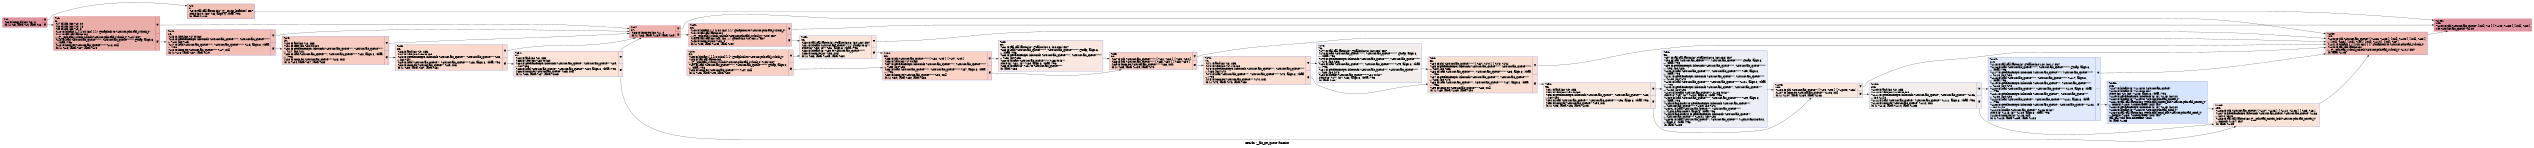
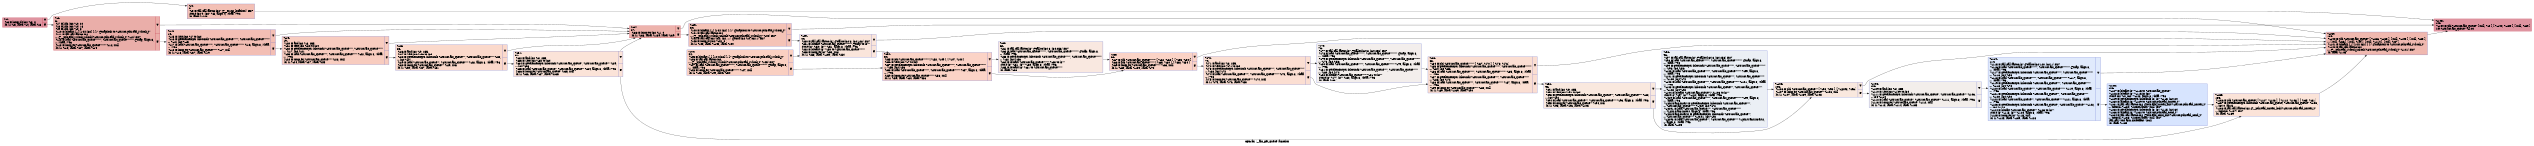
  digraph {
    label="CFG for '__aio_get_queue' function"
    rankdir=LR
    node [color="#3d50c3ff" fillcolor="#b70d2870" shape=record style=filled]
    edge [tailport=s0]
    n1 [color="#b70d28ff" label="{%2:\l  %3 = icmp slt i32 %0, 0\l  br i1 %3, label %4, label %6\l|{<s0>T|<s1>F}}"]
    n2 [fillcolor="#e5705870" label="{%4:\l4:                                                \l  %5 = tail call fastcc i32* @__errno_location() #27\l  store i32 9, i32* %5, align 4, !tbaa !792\l  br label %143\l}"]
    n3 [color="#b70d28ff" fillcolor="#d0473d70" label="{%6:\l6:                                                \l  %7 = lshr i32 %0, 24\l  %8 = lshr i32 %0, 16\l  %9 = lshr i32 %0, 8\l  %10 = bitcast \{ \{ [14 x i32] \} \}* @maplock to %struct.pthread_rwlock_t*\l  %11 = tail call fastcc i32\l... @__pthread_rwlock_rdlock(%struct.pthread_rwlock_t* %10) #27\l  %12 = load %struct.aio_queue*****, %struct.aio_queue****** @map, align 8,\l... !tbaa !796\l  %13 = icmp eq %struct.aio_queue***** %12, null\l  br i1 %13, label %37, label %14\l|{<s0>T|<s1>F}}"]
    n4 [color="#b70d28ff" label="{%143:\l143:                                              \l  %144 = phi %struct.aio_queue* [ null, %4 ], [ %140, %139 ], [ null, %39 ]\l  ret %struct.aio_queue* %144\l}"]
    n5 [color="#b70d28ff" fillcolor="#d6524470" label="{%37:\l37:                                               \l  %38 = icmp eq i32 %1, 0\l  br i1 %38, label %139, label %39\l|{<s0>T|<s1>F}}"]
    n6 [fillcolor="#e36c5570" label="{%14:\l14:                                               \l  %15 = zext i32 %7 to i64\l  %16 = getelementptr inbounds %struct.aio_queue****, %struct.aio_queue*****\l... %12, i64 %15\l  %17 = load %struct.aio_queue****, %struct.aio_queue***** %16, align 8, !tbaa\l... !796\l  %18 = icmp eq %struct.aio_queue**** %17, null\l  br i1 %18, label %37, label %19\l|{<s0>T|<s1>F}}"]
    n7 [fillcolor="#dc5d4a70" label="{%139:\l139:                                              \l  %140 = phi %struct.aio_queue* [ %136, %135 ], [ null, %105 ], [ null, %83 ],\l... [ null, %66 ], [ null, %49 ], [ null, %114 ], [ null, %37 ]\l  %141 = bitcast \{ \{ [14 x i32] \} \}* @maplock to %struct.pthread_rwlock_t*\l  %142 = tail call fastcc i32\l... @__pthread_rwlock_unlock(%struct.pthread_rwlock_t* %141) #27\l  br label %143\l}"]
    n8 [fillcolor="#e8765c70" label="{%39:\l39:                                               \l  %40 = bitcast \{ \{ [14 x i32] \} \}* @maplock to %struct.pthread_rwlock_t*\l  %41 = tail call fastcc i32\l... @__pthread_rwlock_unlock(%struct.pthread_rwlock_t* %40) #27\l  %42 = tail call i32 (i32, i32, ...) @fcntl(i32 %0, i32 1) #27\l  %43 = icmp slt i32 %42, 0\l  br i1 %43, label %143, label %44\l|{<s0>T|<s1>F}}"]
    n9 [fillcolor="#f08b6e70" label="{%19:\l19:                                               \l  %20 = and i32 %8, 255\l  %21 = zext i32 %20 to i64\l  %22 = getelementptr inbounds %struct.aio_queue***, %struct.aio_queue****\l... %17, i64 %21\l  %23 = load %struct.aio_queue***, %struct.aio_queue**** %22, align 8, !tbaa\l... !796\l  %24 = icmp eq %struct.aio_queue*** %23, null\l  br i1 %24, label %37, label %25\l|{<s0>T|<s1>F}}"]
    n10 [fillcolor="#f4c5ad70" label="{%49:\l49:                                               \l  %50 = tail call fastcc i8* @calloc(i64 8, i64 128) #27\l  %51 = bitcast %struct.aio_queue****** @map to i8**\l  store i8* %50, i8** %51, align 8, !tbaa !796\l  %52 = bitcast i8* %50 to %struct.aio_queue*****\l  %53 = icmp eq i8* %50, null\l  br i1 %53, label %139, label %54\l|{<s0>T|<s1>F}}"]
    n11 [fillcolor="#f7a88970" label="{%25:\l25:                                               \l  %26 = and i32 %9, 255\l  %27 = zext i36 %26 to i64\l  %28 = getelementptr inbounds %struct.aio_queue**, %struct.aio_queue*** %23,\l... i64 %27\l  %29 = load %struct.aio_queue**, %struct.aio_queue*** %28, align 8, !tbaa !796\l  %30 = icmp eq %struct.aio_queue** %29, null\l  br i1 %30, label %37, label %31\l|{<s0>T|<s1>F}}"]
    n12 [fillcolor="#f6bfa670" label="{%31:\l31:                                               \l  %32 = and i32 %0, 255\l  %33 = zext i32 %32 to i64\l  %34 = getelementptr inbounds %struct.aio_queue*, %struct.aio_queue** %29,\l... i64 %33\l  %35 = load %struct.aio_queue*, %struct.aio_queue** %34, align 8, !tbaa !796\l  %36 = icmp eq %struct.aio_queue* %35, null\l  br i1 %36, label %37, label %135\l|{<s0>T|<s1>F}}"]
    n13 [fillcolor="#f6bfa670" label="{%135:\l135:                                              \l  %136 = phi %struct.aio_queue* [ %127, %126 ], [ %112, %108 ], [ %35, %31 ]\l  %137 = getelementptr inbounds %struct.aio_queue, %struct.aio_queue* %136,\l... i64 0, i32 5\l  %138 = tail call fastcc i32 @__pthread_mutex_lock(%struct.pthread_mutex_t*\l... nonnull %137) #27\l  br label %139\l}"]
    n14 [fillcolor="#f3947570" label="{%44:\l44:                                               \l  %45 = bitcast \{ \{ [14 x i32] \} \}* @maplock to %struct.pthread_rwlock_t*\l  %46 = tail call fastcc i32\l... @__pthread_rwlock_wrlock(%struct.pthread_rwlock_t* %45) #27\l  %47 = load %struct.aio_queue*****, %struct.aio_queue****** @map, align 8,\l... !tbaa !796\l  %48 = icmp eq %struct.aio_queue***** %47, null\l  br i1 %48, label %49, label %54\l|{<s0>T|<s1>F}}"]
    n15 [fillcolor="#f59c7d70" label="{%54:\l54:                                               \l  %55 = phi %struct.aio_queue***** [ %52, %49 ], [ %47, %44 ]\l  %56 = zext i32 %7 to i64\l  %57 = getelementptr inbounds %struct.aio_queue****, %struct.aio_queue*****\l... %55, i64 %56\l  %58 = load %struct.aio_queue****, %struct.aio_queue***** %57, align 8, !tbaa\l... !796\l  %59 = icmp eq %struct.aio_queue**** %58, null\l  br i1 %59, label %60, label %66\l|{<s0>T|<s1>F}}"]
    n16 [fillcolor="#f1ccb870" label="{%60:\l60:                                               \l  %61 = tail call fastcc i8* @calloc(i64 8, i64 256) #27\l  %62 = load %struct.aio_queue*****, %struct.aio_queue****** @map, align 8,\l... !tbaa !796\l  %63 = getelementptr inbounds %struct.aio_queue****, %struct.aio_queue*****\l... %62, i64 %56\l  %64 = bitcast %struct.aio_queue***** %63 to i8**\l  store i8* %61, i8** %64, align 8, !tbaa !796\l  %65 = bitcast i8* %61 to %struct.aio_queue****\l  br label %66\l}"]
    n17 [fillcolor="#f59c7d70" label="{%66:\l66:                                               \l  %67 = phi %struct.aio_queue***** [ %62, %60 ], [ %55, %54 ]\l  %68 = phi %struct.aio_queue**** [ %65, %60 ], [ %58, %54 ]\l  %69 = icmp eq %struct.aio_queue**** %68, null\l  br i1 %69, label %139, label %70\l|{<s0>T|<s1>F}}"]
    n18 [fillcolor="#f7b59970" label="{%70:\l70:                                               \l  %71 = and i32 %8, 255\l  %72 = zext i32 %71 to i64\l  %73 = getelementptr inbounds %struct.aio_queue***, %struct.aio_queue****\l... %68, i64 %72\l  %74 = load %struct.aio_queue***, %struct.aio_queue**** %73, align 8, !tbaa\l... !796\l  %75 = icmp eq %struct.aio_queue*** %74, null\l  br i1 %75, label %76, label %83\l|{<s0>T|<s1>F}}"]
    n19 [fillcolor="#e3d9d370" label="{%76:\l76:                                               \l  %77 = tail call fastcc i8* @calloc(i64 8, i64 256) #27\l  %78 = load %struct.aio_queue*****, %struct.aio_queue****** @map, align 8,\l... !tbaa !796\l  %79 = getelementptr inbounds %struct.aio_queue****, %struct.aio_queue*****\l... %78, i64 %56\l  %80 = load %struct.aio_queue****, %struct.aio_queue***** %79, align 8, !tbaa\l... !796\l  %81 = getelementptr inbounds %struct.aio_queue***, %struct.aio_queue****\l... %80, i64 %72\l  %82 = bitcast %struct.aio_queue**** %81 to i8**\l  store i8* %77, i8** %82, align 8, !tbaa !796\l  br label %83\l}"]
    n20 [fillcolor="#f7b59970" label="{%83:\l83:                                               \l  %84 = phi %struct.aio_queue***** [ %67, %70 ], [ %78, %76 ]\l  %85 = getelementptr inbounds %struct.aio_queue****, %struct.aio_queue*****\l... %84, i64 %56\l  %86 = load %struct.aio_queue****, %struct.aio_queue***** %85, align 8, !tbaa\l... !796\l  %87 = getelementptr inbounds %struct.aio_queue***, %struct.aio_queue****\l... %86, i64 %72\l  %88 = load %struct.aio_queue***, %struct.aio_queue**** %87, align 8, !tbaa\l... !796\l  %89 = icmp eq %struct.aio_queue*** %88, null\l  br i1 %89, label %139, label %90\l|{<s0>T|<s1>F}}"]
    n21 [fillcolor="#f2cab570" label="{%90:\l90:                                               \l  %91 = and i32 %9, 255\l  %92 = zext i32 %91 to i64\l  %93 = getelementptr inbounds %struct.aio_queue**, %struct.aio_queue*** %88,\l... i64 %92\l  %94 = load %struct.aio_queue**, %struct.aio_queue*** %93, align 8, !tbaa !796\l  %95 = icmp eq %struct.aio_queue** %94, null\l  br i1 %95, label %96, label %105\l|{<s0>T|<s1>F}}"]
    n22 [fillcolor="#d1dae970" label="{%96:\l96:                                               \l  %97 = tail call fastcc i8* @calloc(i64 8, i64 256) #27\l  %98 = load %struct.aio_queue*****, %struct.aio_queue****** @map, align 8,\l... !tbaa !796\l  %99 = getelementptr inbounds %struct.aio_queue****, %struct.aio_queue*****\l... %98, i64 %56\l  %100 = load %struct.aio_queue****, %struct.aio_queue***** %99, align 8,\l... !tbaa !796\l  %101 = getelementptr inbounds %struct.aio_queue***, %struct.aio_queue****\l... %100, i64 %72\l  %102 = load %struct.aio_queue***, %struct.aio_queue**** %101, align 8, !tbaa\l... !796\l  %103 = getelementptr inbounds %struct.aio_queue**, %struct.aio_queue***\l... %102, i64 %92\l  %104 = bitcast %struct.aio_queue*** %103 to i8**\l  store i8* %97, i8** %104, align 8, !tbaa !796\l  %.pre = load %struct.aio_queue****, %struct.aio_queue***** %99, align 8,\l... !tbaa !796\l  %.phi.trans.insert = getelementptr inbounds %struct.aio_queue***,\l... %struct.aio_queue**** %.pre, i64 %72\l  %.pre1 = load %struct.aio_queue***, %struct.aio_queue****\l... %.phi.trans.insert, align 8, !tbaa !796\l  %.phi.trans.insert2 = getelementptr inbounds %struct.aio_queue**,\l... %struct.aio_queue*** %.pre1, i64 %92\l  %.pre3 = load %struct.aio_queue**, %struct.aio_queue*** %.phi.trans.insert2,\l... align 8, !tbaa !796\l  br label %105\l}"]
    n23 [fillcolor="#f2cab570" label="{%105:\l105:                                              \l  %106 = phi %struct.aio_queue** [ %94, %90 ], [ %.pre3, %96 ]\l  %107 = icmp eq %struct.aio_queue** %106, null\l  br i1 %107, label %139, label %108\l|{<s0>T|<s1>F}}"]
    n24 [fillcolor="#e5d8d170" label="{%108:\l108:                                              \l  %109 = and i32 %0, 255\l  %110 = zext i32 %109 to i64\l  %111 = getelementptr inbounds %struct.aio_queue*, %struct.aio_queue** %106,\l... i64 %110\l  %112 = load %struct.aio_queue*, %struct.aio_queue** %111, align 8, !tbaa !796\l  %113 = icmp eq %struct.aio_queue* %112, null\l  br i1 %113, label %114, label %135\l|{<s0>T|<s1>F}}"]
    n25 [fillcolor="#b9d0f970" label="{%114:\l114:                                              \l  %115 = tail call fastcc i8* @calloc(i64 120, i64 1) #27\l  %116 = load %struct.aio_queue*****, %struct.aio_queue****** @map, align 8,\l... !tbaa !796\l  %117 = getelementptr inbounds %struct.aio_queue****, %struct.aio_queue*****\l... %116, i64 %56\l  %118 = load %struct.aio_queue****, %struct.aio_queue***** %117, align 8,\l... !tbaa !796\l  %119 = getelementptr inbounds %struct.aio_queue***, %struct.aio_queue****\l... %118, i64 %72\l  %120 = load %struct.aio_queue***, %struct.aio_queue**** %119, align 8, !tbaa\l... !796\l  %121 = getelementptr inbounds %struct.aio_queue**, %struct.aio_queue***\l... %120, i64 %92\l  %122 = load %struct.aio_queue**, %struct.aio_queue*** %121, align 8, !tbaa\l... !796\l  %123 = getelementptr inbounds %struct.aio_queue*, %struct.aio_queue** %122,\l... i64 %110\l  %124 = bitcast %struct.aio_queue** %123 to i8**\l  store i8* %115, i8** %124, align 8, !tbaa !796\l  %125 = icmp eq i8* %115, null\l  br i1 %125, label %139, label %126\l|{<s0>T|<s1>F}}"]
    n26 [fillcolor="#a5c3fe70" label="{%126:\l126:                                              \l  %127 = bitcast i8* %115 to %struct.aio_queue*\l  %128 = bitcast i8* %115 to i32*\l  store i32 %0, i32* %128, align 8, !tbaa !798\l  %129 = getelementptr inbounds i8, i8* %115, i64 24\l  %130 = bitcast i8* %129 to %struct.pthread_mutex_t*\l  %131 = tail call fastcc i32 @pthread_mutex_init(%struct.pthread_mutex_t*\l... nonnull %130, %union.anon* null) #27\l  %132 = getelementptr inbounds i8, i8* %115, i64 64\l  %133 = bitcast i8* %132 to %struct.pthread_cond_t*\l  %134 = tail call fastcc i32 @pthread_cond_init(%struct.pthread_cond_t*\l... nonnull %133, %union.anon* null) #27\l  tail call void asm sideeffect \"lock \l  br label %135\l}"]
    n1 -> n2
    n1 -> n3 [tailport=s1]
    n2 -> n4
    n3 -> n5
    n3 -> n6 [tailport=s1]
    n5 -> n7
    n5 -> n8 [tailport=s1]
    n6 -> n5
    n6 -> n9 [tailport=s1]
    n7 -> n4
    n8 -> n4
    n8 -> n10 [tailport=s1]
    n9 -> n5
    n9 -> n11 [tailport=s1]
    n10 -> n7
    n10 -> n15 [tailport=s1]
    n11 -> n5
    n11 -> n12 [tailport=s1]
    n12 -> n5
    n12 -> n13 [tailport=s1]
    n13 -> n7
    n14 -> n10
    n14 -> n15 [tailport=s1]
    n15 -> n16
    n15 -> n17 [tailport=s1]
    n16 -> n17
    n17 -> n7
    n17 -> n18 [tailport=s1]
    n18 -> n19
    n18 -> n20 [tailport=s1]
    n19 -> n20
    n20 -> n7
    n20 -> n21 [tailport=s1]
    n21 -> n22
    n21 -> n23 [tailport=s1]
    n22 -> n23
    n23 -> n7
    n23 -> n24 [tailport=s1]
-   n24 -> n13 [tailport=s1]
    n24 -> n25
    n25 -> n7
    n25 -> n26 [tailport=s1]
    n26 -> n13
  }
